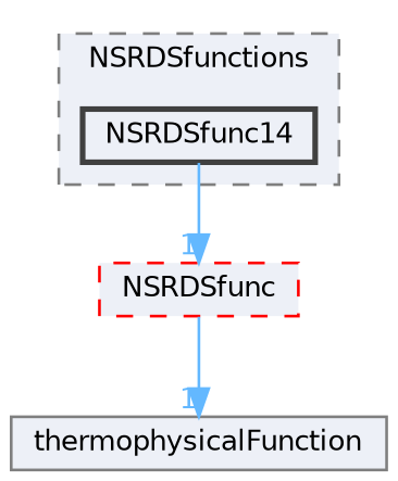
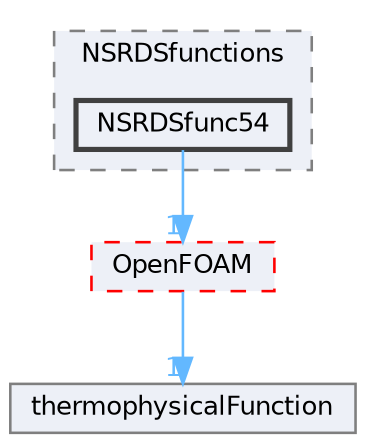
  digraph {
    compound=true
    node [fillcolor="#edf0f7" fontname=Helvetica fontsize=10 shape=box]
    edge [color=steelblue1 fontcolor=steelblue1 fontname=Helvetica fontsize=10 headlabel=1 labeldistance=1.5 labelfontname=Helvetica labelfontsize=10]
-   n1 [color=grey25 height=0.2 label=NSRDSfunc14 style="filled,bold" width=0.4]
-   n2 [color=red height=0.2 label=NSRDSfunc style="filled,dashed" width=0.4]
+   n1 [color=grey25 height=0.2 label=NSRDSfunc54 style="filled,bold" width=0.4]
+   n2 [color=red height=0.2 label=OpenFOAM style="filled,dashed" width=0.4]
    n3 [color=grey50 height=0.2 label=thermophysicalFunction style=filled width=0.4]
    subgraph cluster_1 {
      bgcolor="#edf0f7"
      fontname=Helvetica
      fontsize=10
      label=NSRDSfunctions
      pencolor=grey50
      style="filled,dashed"
      n1
    }
    n1 -> n2
    n2 -> n3
  }
